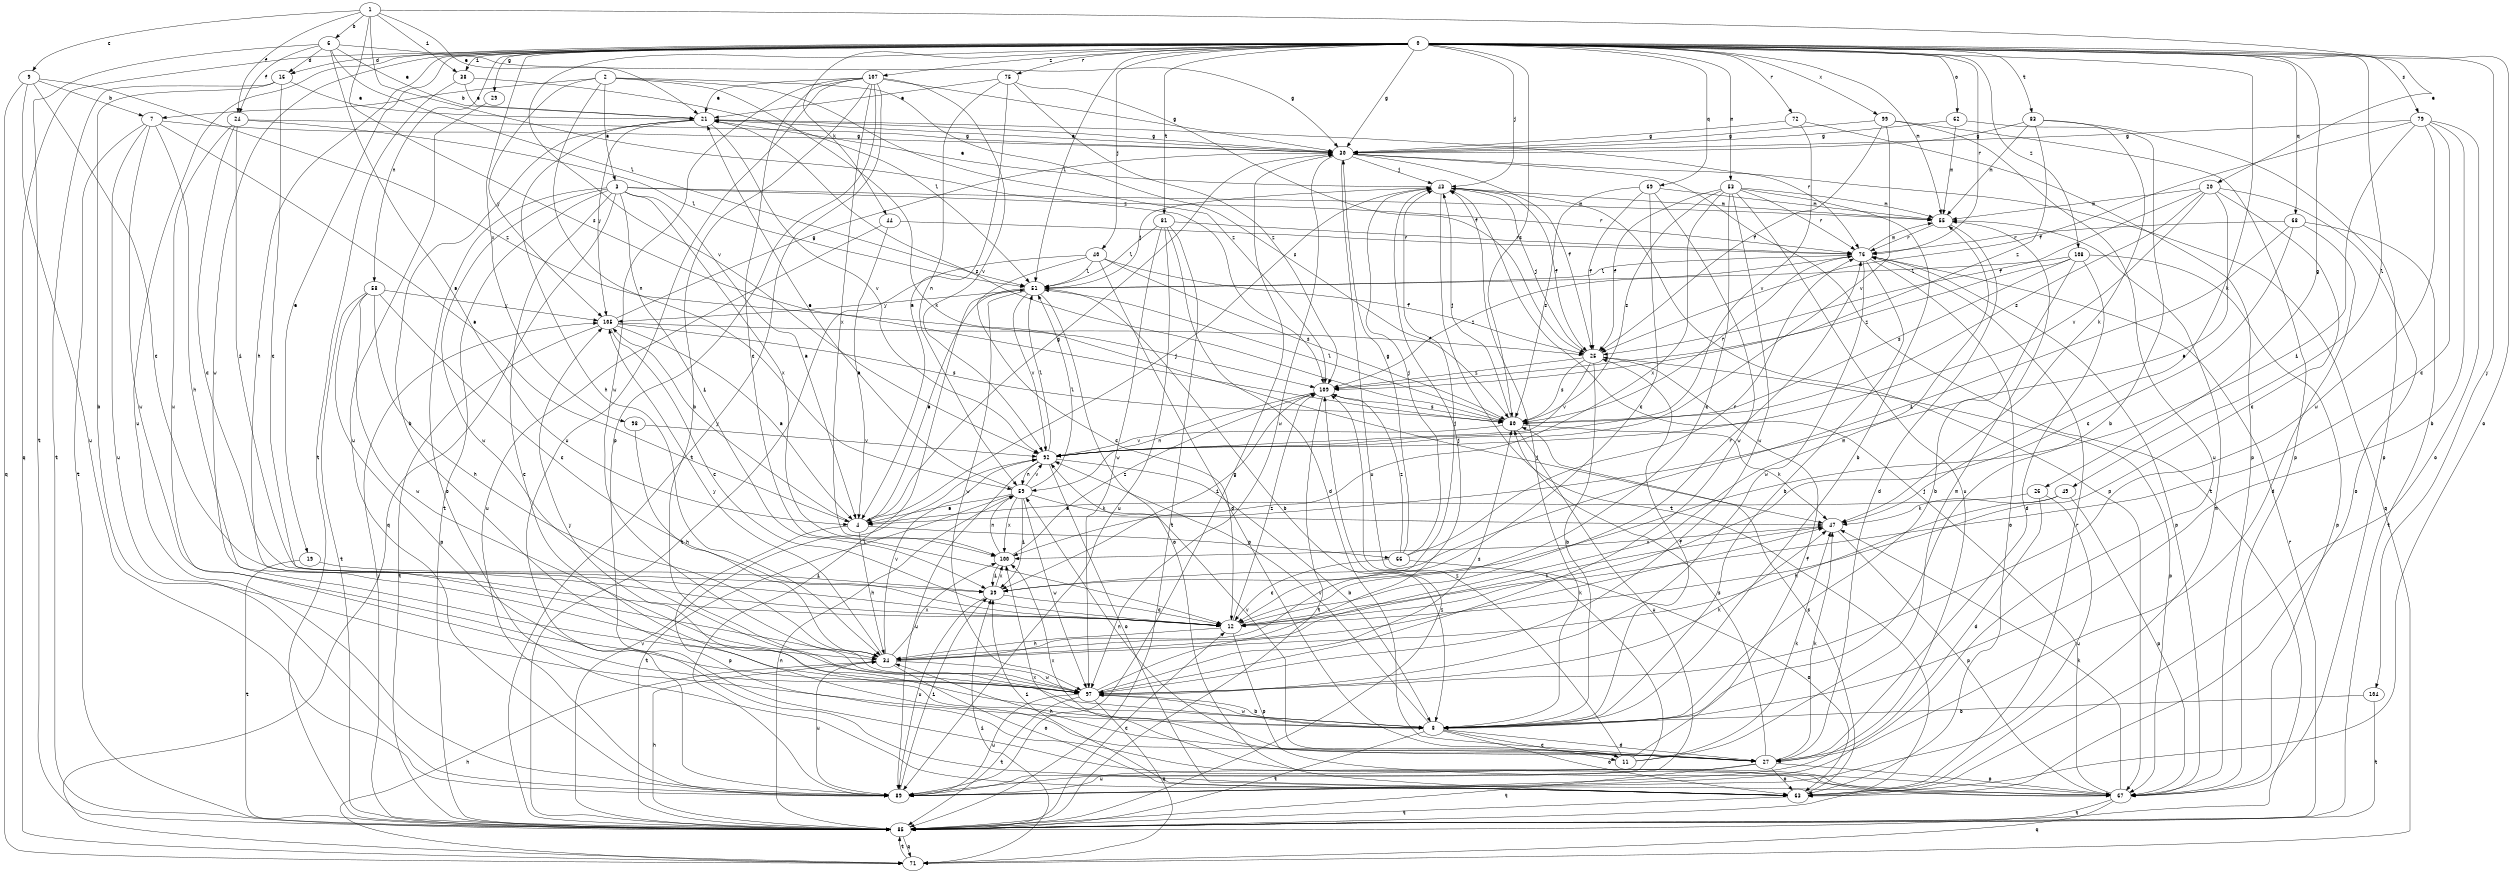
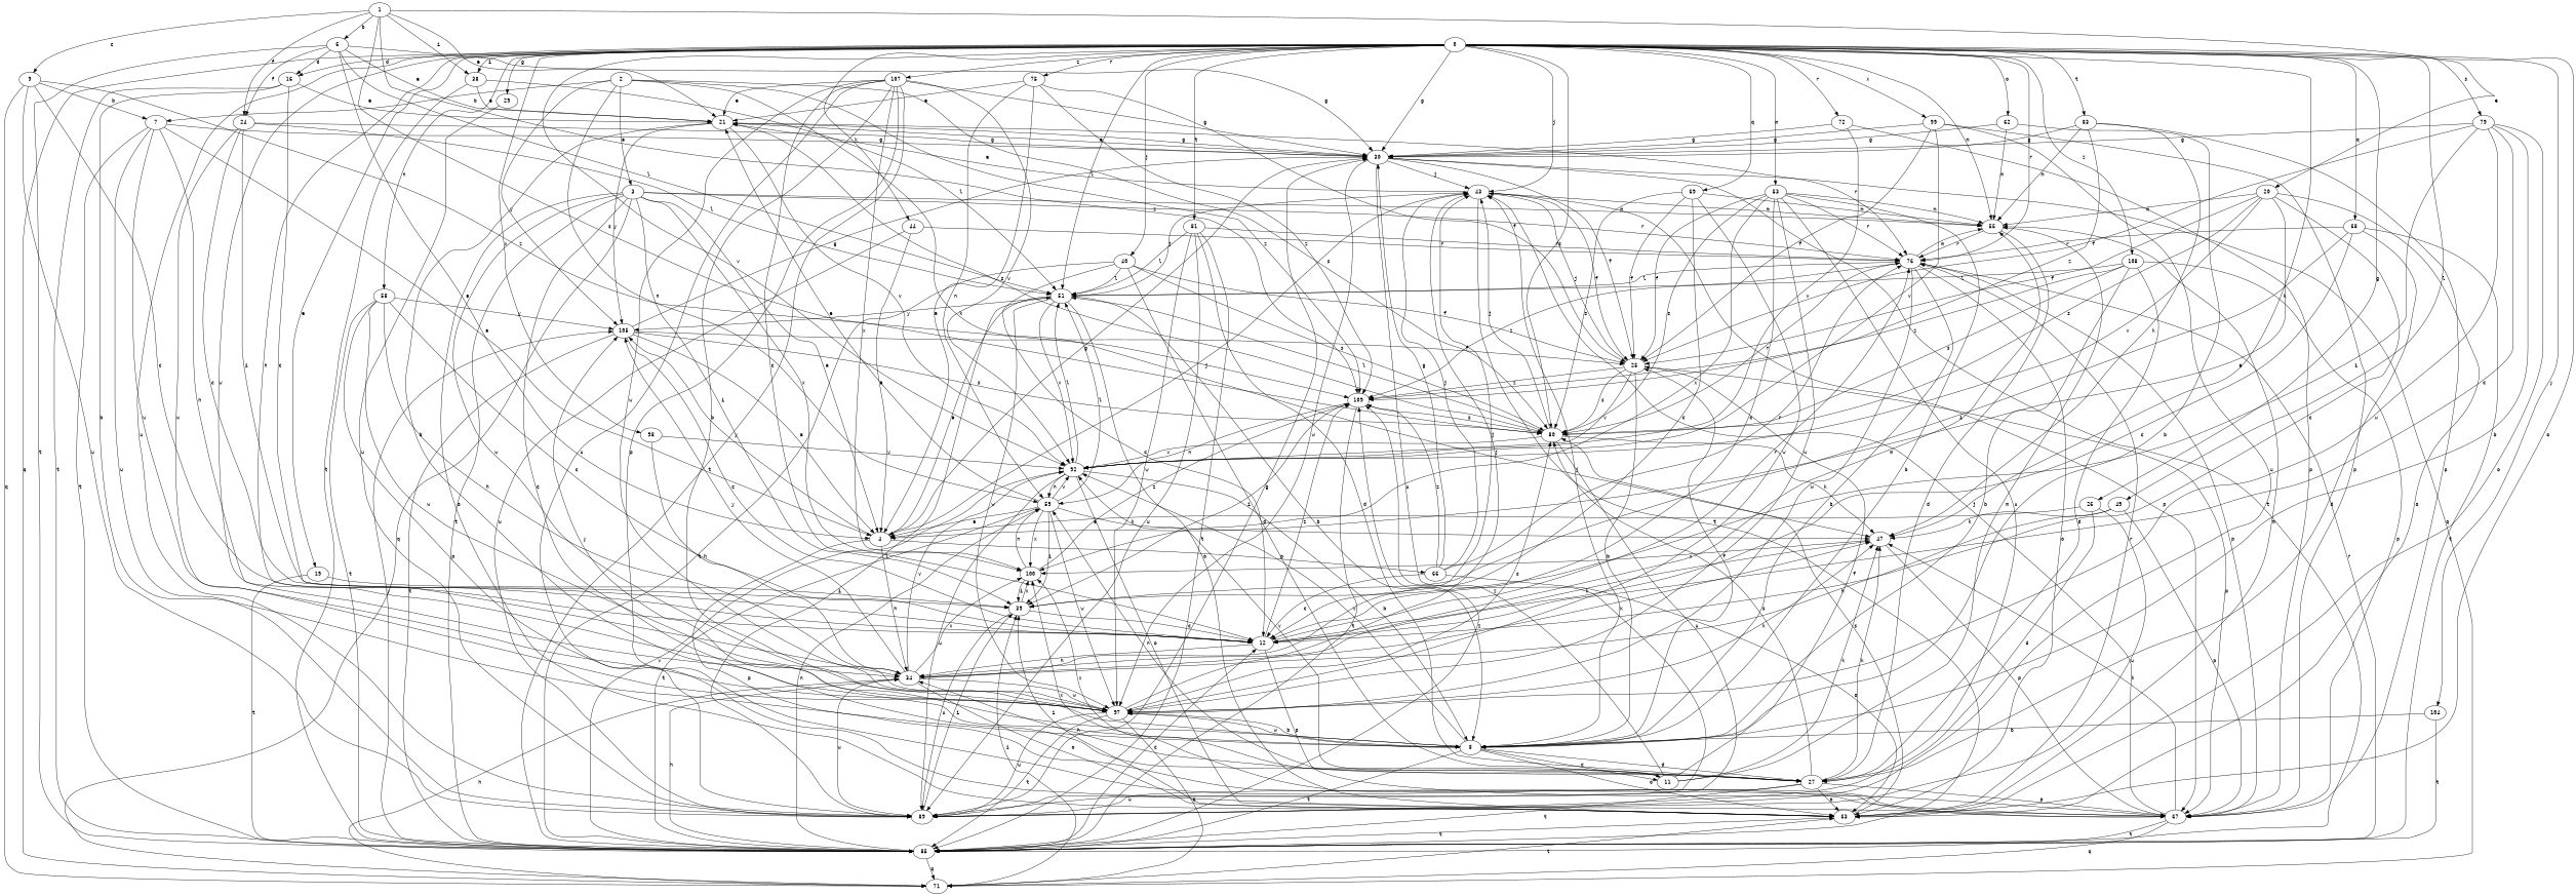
  strict digraph {
    fontname="DejaVu Sans Mono"
    node [fontname="DejaVu Sans Mono"]
    edge [fontname="DejaVu Sans Mono"]
    0
    16
    19
    26
    29
    30
    34
    38
    40
    43
    44
    47
    49
    51
    53
    55
    58
    62
    63
    68
    69
    71
    72
    75
    76
    79
    80
    81
    83
    89
    92
    97
    98
    99
    104
    107
    108
    21
    85
    8
    12
    39
    4
    n44 [label=27]
    25
    105
    100
    67
    109
    59
    1
    6
    9
    20
    24
    7
    2
    3
    11
    66
    0 -> 16 [label=d]
    0 -> 19 [label=e]
    0 -> 26 [label=g]
    0 -> 29 [label=g]
    0 -> 30 [label=g]
    0 -> 34 [label=h]
    0 -> 38 [label=i]
    0 -> 40 [label=j]
    0 -> 43 [label=j]
    0 -> 44 [label=k]
    0 -> 47 [label=k]
    0 -> 49 [label=l]
    0 -> 51 [label=l]
    0 -> 53 [label=m]
    0 -> 55 [label=m]
    0 -> 58 [label=n]
    0 -> 62 [label=o]
    0 -> 63 [label=o]
    0 -> 68 [label=q]
    0 -> 69 [label=q]
    0 -> 71 [label=q]
    0 -> 72 [label=r]
    0 -> 75 [label=r]
    0 -> 76 [label=r]
    0 -> 79 [label=s]
    0 -> 80 [label=s]
    0 -> 81 [label=t]
    0 -> 83 [label=t]
    0 -> 89 [label=u]
    0 -> 92 [label=v]
    0 -> 97 [label=w]
    0 -> 98 [label=x]
    0 -> 99 [label=x]
    0 -> 104 [label=y]
    0 -> 107 [label=z]
    0 -> 108 [label=z]
    16 -> 21 [label=e]
    16 -> 85 [label=t]
    16 -> 8 [label=b]
    16 -> 12 [label=c]
    19 -> 85 [label=t]
    19 -> 39 [label=i]
    26 -> 89 [label=u]
    26 -> 4 [label=a]
    26 -> n44 [label=d]
    29 -> 89 [label=u]
    30 -> 43 [label=j]
    30 -> 71 [label=q]
    30 -> 89 [label=u]
    30 -> 97 [label=w]
    30 -> 21 [label=e]
    30 -> 85 [label=t]
    30 -> 25 [label=f]
    34 -> 43 [label=j]
    34 -> 47 [label=k]
    34 -> 55 [label=m]
    34 -> 63 [label=o]
    34 -> 89 [label=u]
    34 -> 92 [label=v]
    34 -> 97 [label=w]
    34 -> 105 [label=y]
    34 -> 100 [label=x]
    38 -> 51 [label=l]
    38 -> 21 [label=e]
    38 -> 85 [label=t]
    40 -> 51 [label=l]
    40 -> 80 [label=s]
    40 -> 85 [label=t]
    40 -> 12 [label=c]
    40 -> n44 [label=d]
    40 -> 25 [label=f]
    43 -> 55 [label=m]
    43 -> 21 [label=e]
    43 -> 85 [label=t]
    43 -> 25 [label=f]
    43 -> 67 [label=p]
    44 -> 76 [label=r]
    44 -> 89 [label=u]
    44 -> 4 [label=a]
    47 -> 100 [label=x]
    47 -> 67 [label=p]
    49 -> 34 [label=h]
    49 -> 47 [label=k]
    49 -> 67 [label=p]
    51 -> 43 [label=j]
    51 -> 63 [label=o]
    51 -> 92 [label=v]
    51 -> 97 [label=w]
    51 -> 8 [label=b]
    51 -> 4 [label=a]
    51 -> 105 [label=y]
    53 -> 55 [label=m]
    53 -> 76 [label=r]
    53 -> 80 [label=s]
    53 -> 89 [label=u]
    53 -> 97 [label=w]
    53 -> 8 [label=b]
    53 -> 12 [label=c]
    53 -> 25 [label=f]
    53 -> 100 [label=x]
    55 -> 76 [label=r]
    55 -> n44 [label=d]
    58 -> 34 [label=h]
    58 -> 97 [label=w]
    58 -> 85 [label=t]
    58 -> 12 [label=c]
    58 -> 105 [label=y]
    58 -> 67 [label=p]
    62 -> 30 [label=g]
    62 -> 55 [label=m]
    62 -> 8 [label=b]
    63 -> 55 [label=m]
    63 -> 76 [label=r]
    63 -> 80 [label=s]
    63 -> 85 [label=t]
    63 -> 39 [label=i]
    68 -> 76 [label=r]
    68 -> 85 [label=t]
    68 -> 12 [label=c]
    68 -> 39 [label=i]
    68 -> n44 [label=d]
    69 -> 55 [label=m]
    69 -> 80 [label=s]
    69 -> 97 [label=w]
    69 -> 12 [label=c]
    69 -> 25 [label=f]
    71 -> 34 [label=h]
-   71 -> 85 [label=t]
+   71 -> 63 [label=t]
    71 -> 39 [label=i]
    72 -> 30 [label=g]
    72 -> 92 [label=v]
    72 -> 67 [label=p]
    75 -> 21 [label=e]
    75 -> 4 [label=a]
    75 -> 25 [label=f]
    75 -> 109 [label=z]
    75 -> 59 [label=n]
    76 -> 51 [label=l]
    76 -> 55 [label=m]
    76 -> 63 [label=o]
    76 -> 97 [label=w]
    76 -> 8 [label=b]
    76 -> 67 [label=p]
    76 -> 109 [label=z]
    79 -> 30 [label=g]
    79 -> 63 [label=o]
    79 -> 97 [label=w]
    79 -> 8 [label=b]
    79 -> 12 [label=c]
    79 -> 39 [label=i]
    79 -> 25 [label=f]
    80 -> 43 [label=j]
    80 -> 47 [label=k]
    80 -> 51 [label=l]
    80 -> 76 [label=r]
    80 -> 89 [label=u]
    80 -> 92 [label=v]
    81 -> 51 [label=l]
    81 -> 76 [label=r]
    81 -> 89 [label=u]
    81 -> 97 [label=w]
    81 -> 85 [label=t]
    81 -> n44 [label=d]
    83 -> 30 [label=g]
    83 -> 47 [label=k]
    83 -> 55 [label=m]
    83 -> 67 [label=p]
    83 -> 109 [label=z]
    89 -> 30 [label=g]
    89 -> 51 [label=l]
    89 -> 39 [label=i]
    92 -> 51 [label=l]
    92 -> 63 [label=o]
    92 -> 89 [label=u]
    92 -> 8 [label=b]
    92 -> 59 [label=n]
    97 -> 43 [label=j]
    97 -> 47 [label=k]
    97 -> 71 [label=q]
    97 -> 80 [label=s]
    97 -> 89 [label=u]
    97 -> 85 [label=t]
    97 -> 8 [label=b]
    98 -> 34 [label=h]
    98 -> 92 [label=v]
    99 -> 30 [label=g]
    99 -> 89 [label=u]
    99 -> 92 [label=v]
    99 -> 25 [label=f]
    99 -> 67 [label=p]
    104 -> 85 [label=t]
    104 -> 8 [label=b]
    107 -> 30 [label=g]
    107 -> 89 [label=u]
    107 -> 92 [label=v]
    107 -> 97 [label=w]
    107 -> 21 [label=e]
    107 -> 85 [label=t]
    107 -> 8 [label=b]
    107 -> 12 [label=c]
    107 -> 100 [label=x]
    107 -> 67 [label=p]
    108 -> 51 [label=l]
    108 -> 80 [label=s]
    108 -> 8 [label=b]
    108 -> n44 [label=d]
    108 -> 67 [label=p]
    108 -> 109 [label=z]
    21 -> 30 [label=g]
-   21 -> 34 [label=h]
    21 -> 76 [label=r]
    21 -> 80 [label=s]
    21 -> 92 [label=v]
    21 -> 8 [label=b]
    21 -> 105 [label=y]
    85 -> 34 [label=h]
    85 -> 71 [label=q]
    85 -> 76 [label=r]
    85 -> 92 [label=v]
    85 -> 12 [label=c]
    85 -> 105 [label=y]
    85 -> 109 [label=z]
    85 -> 59 [label=n]
    8 -> 43 [label=j]
    8 -> 63 [label=o]
    8 -> 92 [label=v]
    8 -> 97 [label=w]
    8 -> 85 [label=t]
    8 -> n44 [label=d]
    8 -> 25 [label=f]
    8 -> 105 [label=y]
    8 -> 11 [label=c]
    12 -> 34 [label=h]
    12 -> 47 [label=k]
    12 -> 76 [label=r]
    12 -> 67 [label=p]
    12 -> 109 [label=z]
    39 -> 89 [label=u]
    39 -> 12 [label=c]
    39 -> 100 [label=x]
    4 -> 30 [label=g]
    4 -> 34 [label=h]
    4 -> 43 [label=j]
    4 -> 105 [label=y]
    4 -> 67 [label=p]
    4 -> 66 [label=p]
    n44 -> 34 [label=h]
    n44 -> 47 [label=k]
    n44 -> 63 [label=o]
    n44 -> 80 [label=s]
    n44 -> 89 [label=u]
    n44 -> 92 [label=v]
    n44 -> 85 [label=t]
    n44 -> 67 [label=p]
    n44 -> 59 [label=n]
    25 -> 43 [label=j]
    25 -> 80 [label=s]
    25 -> 92 [label=v]
    25 -> 8 [label=b]
    25 -> 67 [label=p]
    25 -> 109 [label=z]
    105 -> 30 [label=g]
    105 -> 80 [label=s]
    105 -> 85 [label=t]
    105 -> 12 [label=c]
    105 -> 4 [label=a]
    105 -> 25 [label=f]
    100 -> 39 [label=i]
    100 -> 109 [label=z]
    100 -> 59 [label=n]
    67 -> 43 [label=j]
    67 -> 47 [label=k]
    67 -> 71 [label=q]
    67 -> 85 [label=t]
    67 -> 100 [label=x]
    109 -> 80 [label=s]
    109 -> 85 [label=t]
    109 -> 39 [label=i]
    109 -> 59 [label=n]
    59 -> 47 [label=k]
    59 -> 51 [label=l]
    59 -> 92 [label=v]
    59 -> 97 [label=w]
    59 -> 21 [label=e]
    59 -> 85 [label=t]
    59 -> 39 [label=i]
    59 -> 4 [label=a]
    59 -> 100 [label=x]
    1 -> 38 [label=i]
    1 -> 80 [label=s]
    1 -> 21 [label=e]
    1 -> 109 [label=z]
    1 -> 6 [label=b]
    1 -> 9 [label=c]
    1 -> 20 [label=e]
    1 -> 24 [label=f]
    6 -> 16 [label=d]
    6 -> 30 [label=g]
    6 -> 51 [label=l]
    6 -> 21 [label=e]
    6 -> 85 [label=t]
    6 -> 4 [label=a]
    6 -> 24 [label=f]
    9 -> 71 [label=q]
    9 -> 89 [label=u]
    9 -> 12 [label=c]
    9 -> 109 [label=z]
    9 -> 7 [label=b]
    20 -> 55 [label=m]
    20 -> 63 [label=o]
    20 -> 80 [label=s]
    20 -> 92 [label=v]
    20 -> 12 [label=c]
    20 -> 4 [label=a]
    20 -> 25 [label=f]
    24 -> 30 [label=g]
    24 -> 51 [label=l]
    24 -> 97 [label=w]
    24 -> 12 [label=c]
    24 -> 39 [label=i]
    7 -> 30 [label=g]
    7 -> 34 [label=h]
    7 -> 89 [label=u]
    7 -> 97 [label=w]
    7 -> 85 [label=t]
    7 -> 4 [label=a]
    2 -> 47 [label=k]
    2 -> 80 [label=s]
    2 -> 105 [label=y]
    2 -> 109 [label=z]
    2 -> 59 [label=n]
    2 -> 7 [label=b]
    2 -> 3 [label=a]
    3 -> 55 [label=m]
    3 -> 63 [label=o]
    3 -> 71 [label=q]
    3 -> 76 [label=r]
    3 -> 97 [label=w]
    3 -> 85 [label=t]
    3 -> 39 [label=i]
    3 -> 4 [label=a]
    3 -> 100 [label=x]
    3 -> 11 [label=c]
    11 -> 47 [label=k]
    11 -> 55 [label=m]
    11 -> 25 [label=f]
    11 -> 100 [label=x]
    11 -> 109 [label=z]
    66 -> 30 [label=g]
    66 -> 43 [label=j]
    66 -> 63 [label=o]
    66 -> 76 [label=r]
    66 -> 12 [label=c]
    66 -> 109 [label=z]
  }
